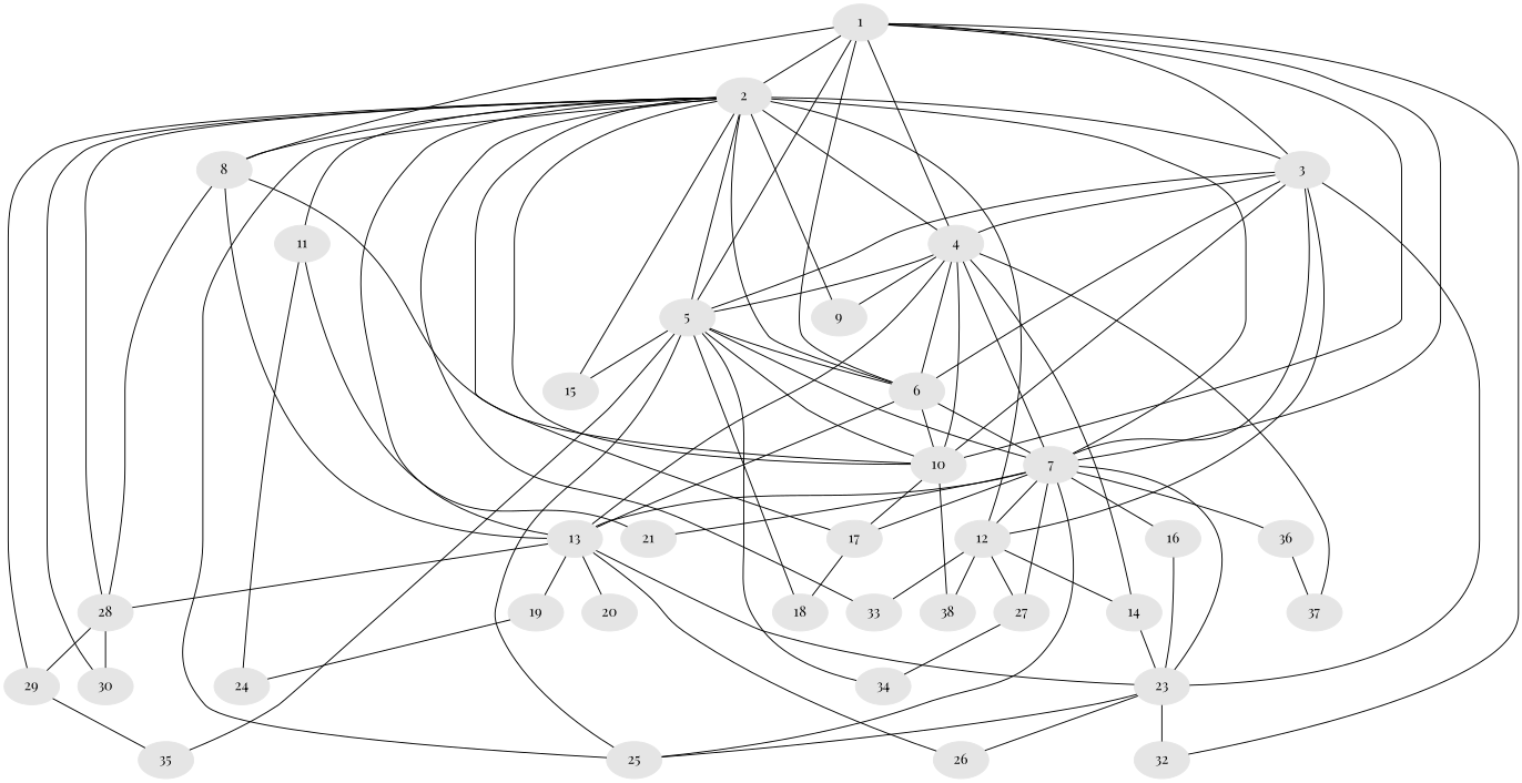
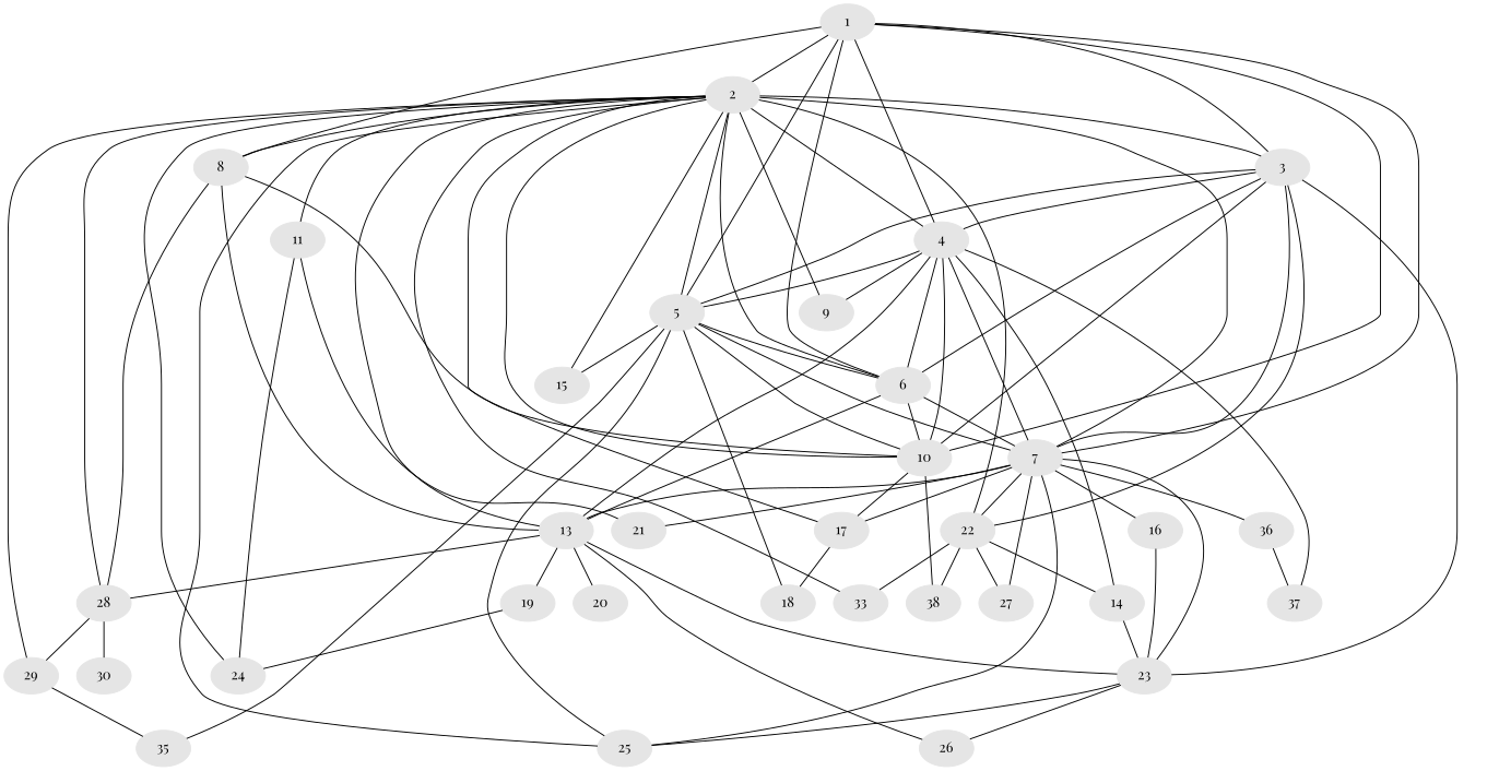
  graph {
    fontname="Playfair Display"
    node [color=gray90 fontname="Playfair Display" style=filled]
    edge [fontname="Playfair Display" weight=1.0]
    1
    2
    3
    4
    5
    6
    7
    8
    10
-   32
    9
    11
-   12
+   12 [label=22]
    13
    15
    17
    25
    28
    29
    30
    33
    23
    14
    37
    18
-   34
    35
    16
    21
    27
    36
    38
    24
    19
    20
    26
    1 -- 2 [weight=2.0]
    1 -- 3 [weight=2.0]
    1 -- 4 [weight=2.0]
    1 -- 5
    1 -- 6 [weight=2.0]
    1 -- 7 [weight=2.0]
    1 -- 8 [weight=4.0]
    1 -- 10
-   1 -- 32
    2 -- 3 [weight=2.0]
    2 -- 4 [weight=4.0]
    2 -- 5 [weight=2.0]
    2 -- 6 [weight=4.0]
    2 -- 7 [weight=5.0]
    2 -- 8
    2 -- 10
    2 -- 9
    2 -- 11 [weight=2.0]
    2 -- 12 [weight=2.0]
    2 -- 13 [weight=3.0]
    2 -- 15
    2 -- 17
    2 -- 25
    2 -- 28
    2 -- 29
-   2 -- 30
+   2 -- 24
    2 -- 33
    3 -- 4 [weight=2.0]
    3 -- 5 [weight=2.0]
    3 -- 6 [weight=3.0]
    3 -- 7
    3 -- 10
    3 -- 12
    3 -- 23
    4 -- 5 [weight=2.0]
    4 -- 6 [weight=4.0]
    4 -- 7 [weight=3.0]
    4 -- 10 [weight=7.0]
    4 -- 9
    4 -- 13
    4 -- 14
    4 -- 37
    5 -- 6 [weight=2.0]
    5 -- 7 [weight=2.0]
    5 -- 10
    5 -- 15
    5 -- 25
    5 -- 18
-   5 -- 34
    5 -- 35
    6 -- 7 [weight=13.0]
    6 -- 10
    6 -- 13 [weight=4.0]
    7 -- 12
    7 -- 13
    7 -- 17
    7 -- 25
    7 -- 23
    7 -- 16 [weight=2.0]
    7 -- 21
    7 -- 27
    7 -- 36 [weight=2.0]
    8 -- 10
    8 -- 13
    8 -- 28
    10 -- 17
    10 -- 38
    11 -- 21
    11 -- 24
    12 -- 33
    12 -- 14
    12 -- 27
    12 -- 38
    13 -- 28
    13 -- 23
    13 -- 19
    13 -- 20 [weight=2.0]
    13 -- 26
    17 -- 18
    28 -- 29
    28 -- 30
    29 -- 35
-   23 -- 32 [weight=2.0]
    23 -- 25
    23 -- 26
    14 -- 23
    16 -- 23
-   27 -- 34
    36 -- 37
    19 -- 24
  }
